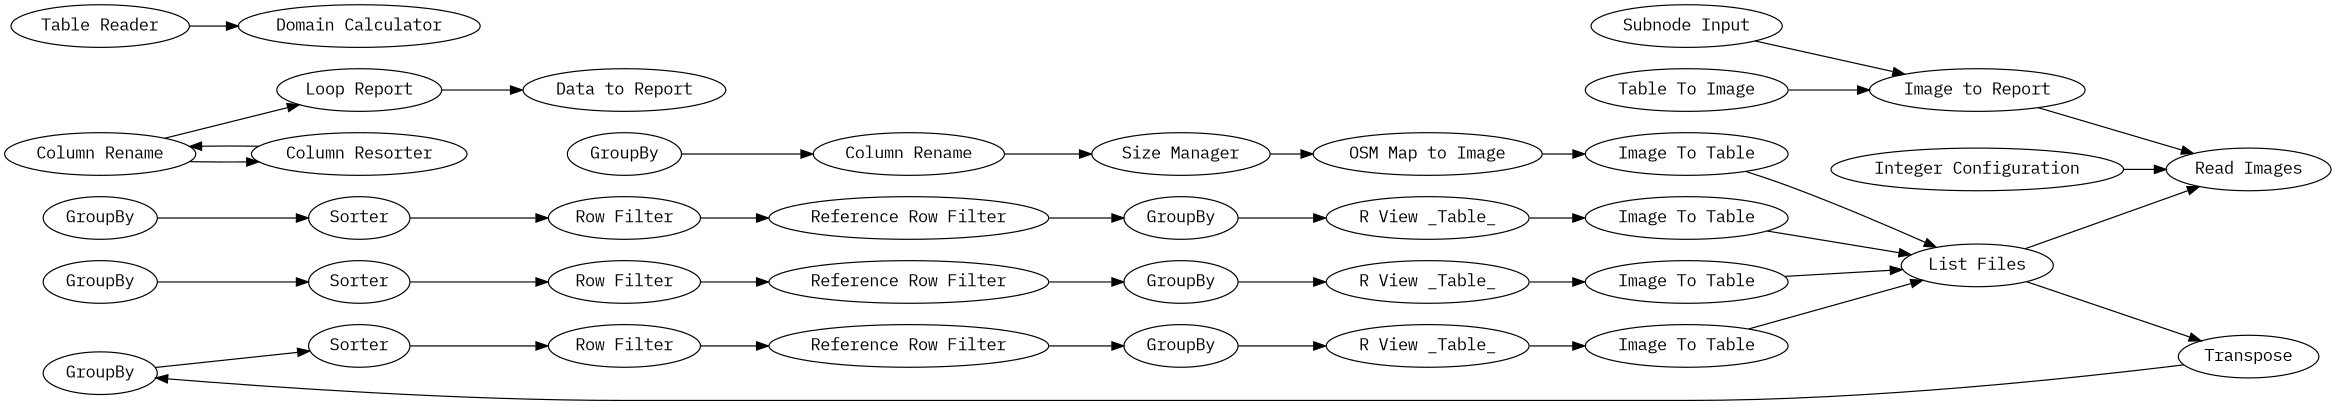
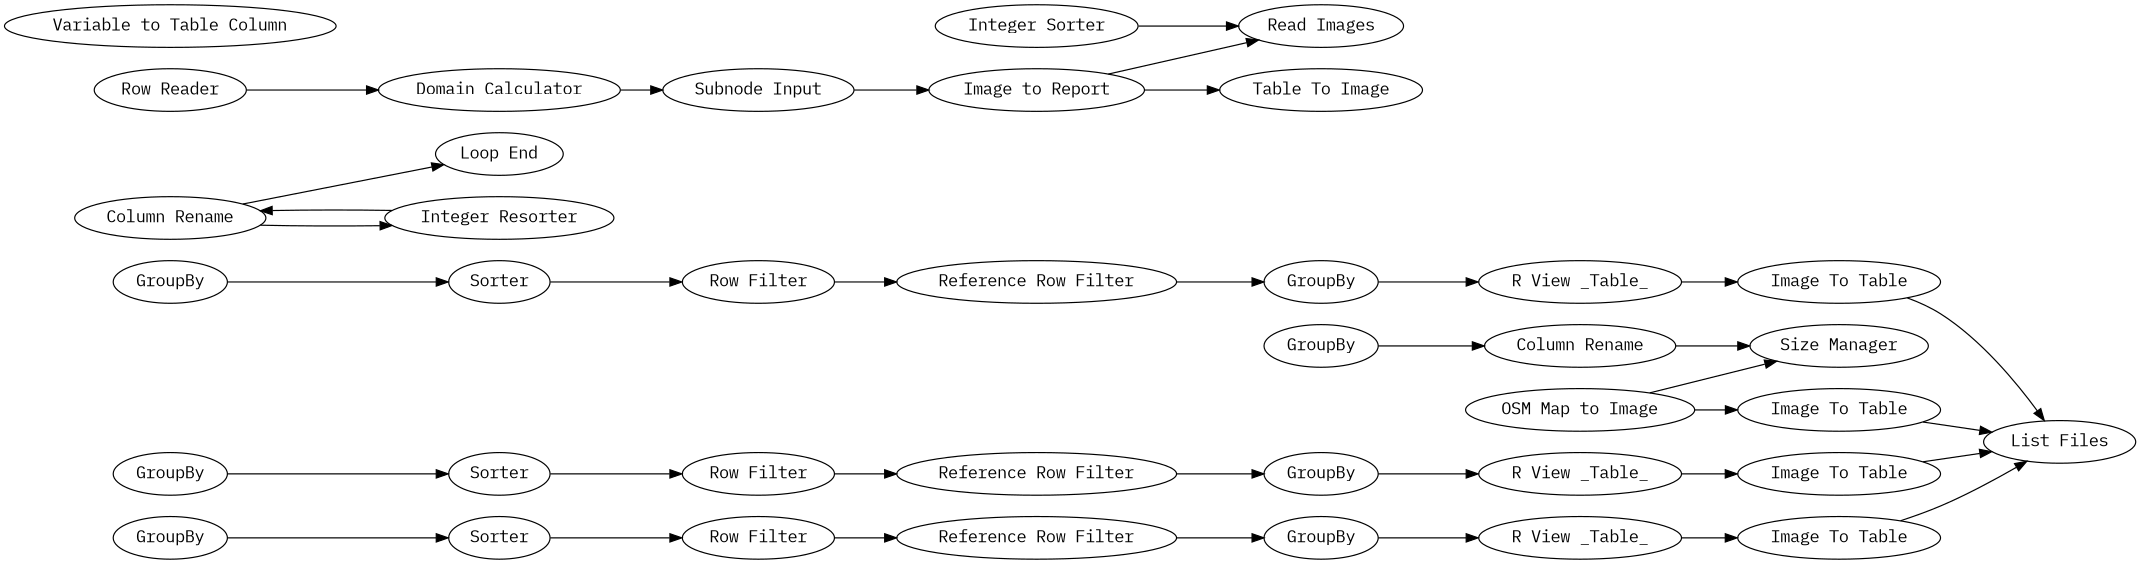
  digraph {
    fontname="IBM Plex Mono"
    rankdir=LR
    node [fontname="IBM Plex Mono"]
    edge [fontname="IBM Plex Mono"]
    n1 [label=GroupBy]
    n2 [label=Sorter]
-   n3 [label="Loop Report"]
-   n4 [label="Data to Report"]
+   n3 [label="Loop End"]
    n5 [label="Subnode Input"]
    n6 [label="Image to Report"]
    n7 [label="Read Images"]
    n8 [label="Table To Image"]
-   n9 [label="Integer Configuration"]
+   n9 [label="Integer Sorter"]
    n10 [label=GroupBy]
    n11 [label="Column Rename"]
    n12 [label="Size Manager"]
    n13 [label="OSM Map to Image"]
    n14 [label="Image To Table"]
    n15 [label="List Files"]
    n16 [label="Image To Table"]
-   n17 [label=Transpose]
    n18 [label="Image To Table"]
    n19 [label="Image To Table"]
    n20 [label="Column Rename"]
-   n21 [label="Column Resorter"]
+   n21 [label="Integer Resorter"]
    n22 [label="Row Filter"]
    n23 [label="Reference Row Filter"]
    n24 [label=GroupBy]
    n25 [label="R View _Table_"]
    n26 [label=GroupBy]
    n27 [label=Sorter]
    n28 [label="Row Filter"]
    n29 [label="Reference Row Filter"]
    n30 [label=GroupBy]
    n31 [label="R View _Table_"]
    n32 [label=GroupBy]
    n33 [label="R View _Table_"]
    n34 [label=GroupBy]
    n35 [label=Sorter]
    n36 [label="Row Filter"]
    n37 [label="Reference Row Filter"]
+   n38 [label="Variable to Table Column"]
    n39 [label="Domain Calculator"]
-   n40 [label="Table Reader"]
+   n40 [label="Row Reader"]
    n1 -> n2
    n2 -> n22
-   n3 -> n4
    n5 -> n6
    n6 -> n7
-   n8 -> n6
+   n6 -> n8
    n9 -> n7
    n10 -> n11
    n11 -> n12
-   n12 -> n13
+   n13 -> n12
    n13 -> n14
    n14 -> n15
-   n15 -> n7
-   n15 -> n17
    n16 -> n15
-   n17 -> n1
    n18 -> n15
    n19 -> n15
    n20 -> n3
    n20 -> n21
    n21 -> n20
    n22 -> n23
    n23 -> n24
    n24 -> n25
    n25 -> n19
    n26 -> n27
    n27 -> n28
    n28 -> n29
    n29 -> n30
    n30 -> n31
    n31 -> n18
    n32 -> n33
    n33 -> n16
    n34 -> n35
    n35 -> n36
    n36 -> n37
    n37 -> n32
+   n39 -> n5
    n40 -> n39
  }
